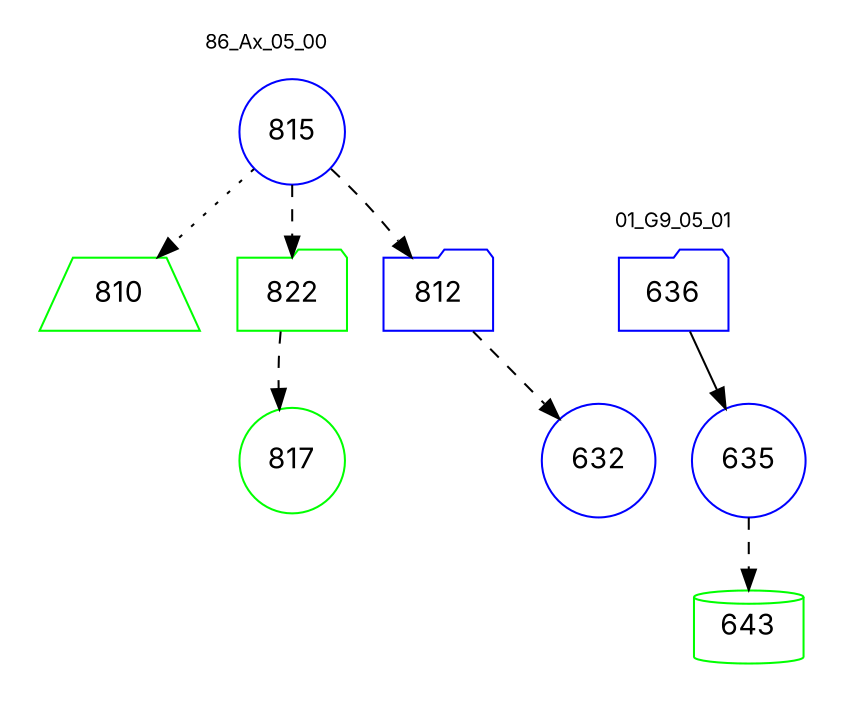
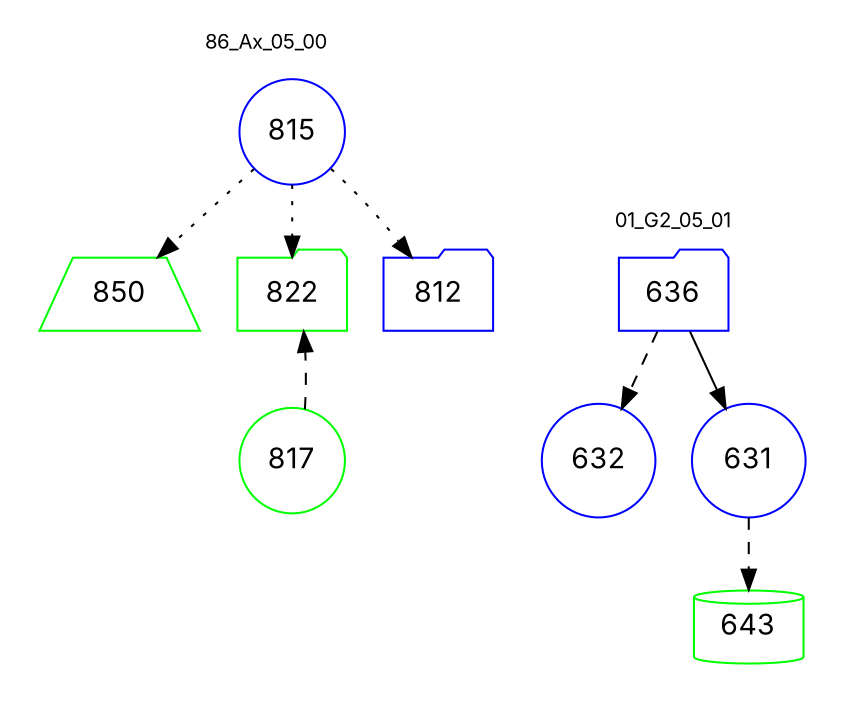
  digraph {
    fontname=Inter
    node [color=blue fontname=Inter shape=circle]
    edge [color=black fontname=Inter style=dashed]
    n1 [label=815]
-   n2 [color=green label=810 shape=trapezium]
+   n2 [color=green label=850 shape=trapezium]
    n3 [color=green label=822 shape=folder]
    n4 [label=812 shape=folder]
    n5 [color=green label=817]
    n6 [label=636 shape=folder]
    n7 [label=632]
-   n8 [label=635]
+   n8 [label=631]
    n9 [color=green label=643 shape=cylinder]
    subgraph cluster_1 {
      color=white
      fontsize=10
      label="86_Ax_05_00"
      n1
      n2
      n3
      n4
      n5
    }
    subgraph cluster_2 {
      color=white
      fontsize=10
-     label="01_G9_05_01"
+     label="01_G2_05_01"
      n6
      n7
      n8
      n9
    }
    n1 -> n2 [style=dotted]
-   n1 -> n3
-   n1 -> n4
-   n3 -> n5
-   n4 -> n7
+   n1 -> n3 [style=dotted]
+   n1 -> n4 [style=dotted]
+   n5 -> n3
+   n6 -> n7
    n6 -> n8 [style=solid]
    n8 -> n9
  }
